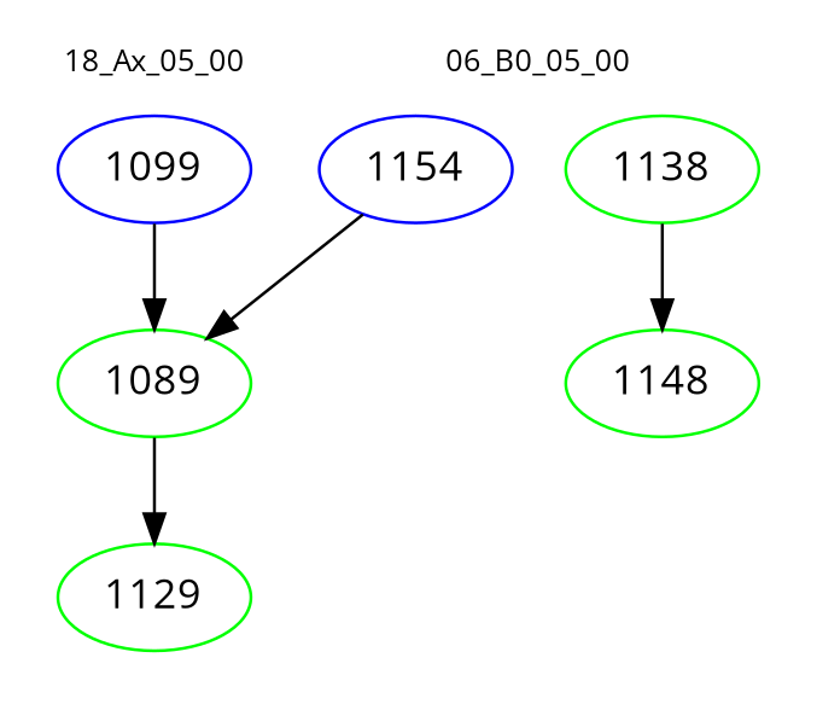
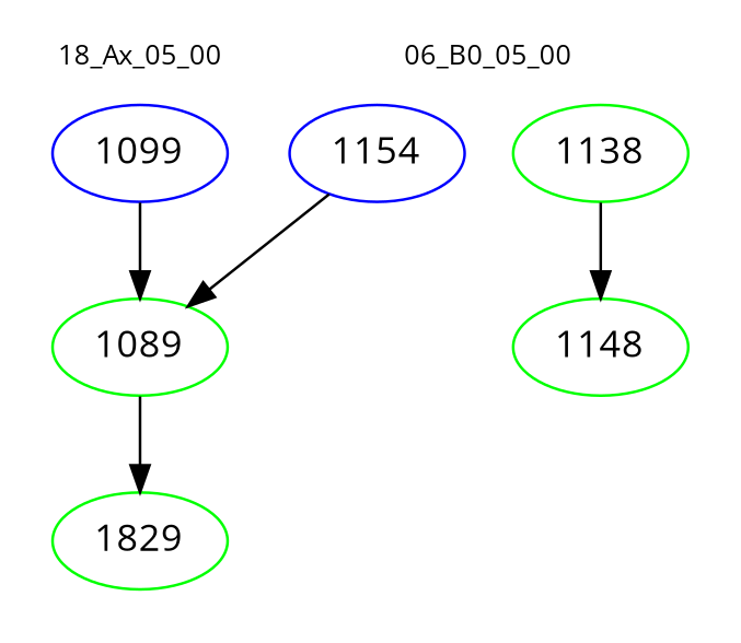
  digraph {
    fontname="Open Sans"
    node [color=green fontname="Open Sans"]
    edge [color=black fontname="Open Sans"]
    n1 [color=blue label=1099]
    n2 [label=1089]
-   n3 [label=1129]
+   n3 [label=1829]
    n4 [color=blue label=1154]
    n5 [label=1138]
    n6 [label=1148]
    subgraph cluster_1 {
      color=white
      fontsize=10
      label="18_Ax_05_00"
      n1
      n2
      n3
    }
    subgraph cluster_2 {
      color=white
      fontsize=10
      label="06_B0_05_00"
      n4
      n5
      n6
    }
    n1 -> n2
    n2 -> n3
    n4 -> n2
    n5 -> n6
  }
